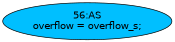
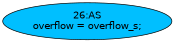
  strict digraph {
    rankdir=LR
    fontname="DejaVu Sans"
-   n1 [ast="<pyverilog.vparser.ast.Assign object at 0x7f0f95bf4d10>" def_var="['overflow']" fillcolor=deepskyblue label="56:AS\noverflow = overflow_s;" statements="[]" style=filled typ=Assign use_var="['overflow_s']" fontname="DejaVu Sans"]
+   n1 [ast="<pyverilog.vparser.ast.Assign object at 0x7f0f95bf4d10>" def_var="['overflow']" fillcolor=deepskyblue label="26:AS\noverflow = overflow_s;" statements="[]" style=filled typ=Assign use_var="['overflow_s']" fontname="DejaVu Sans"]
  }
